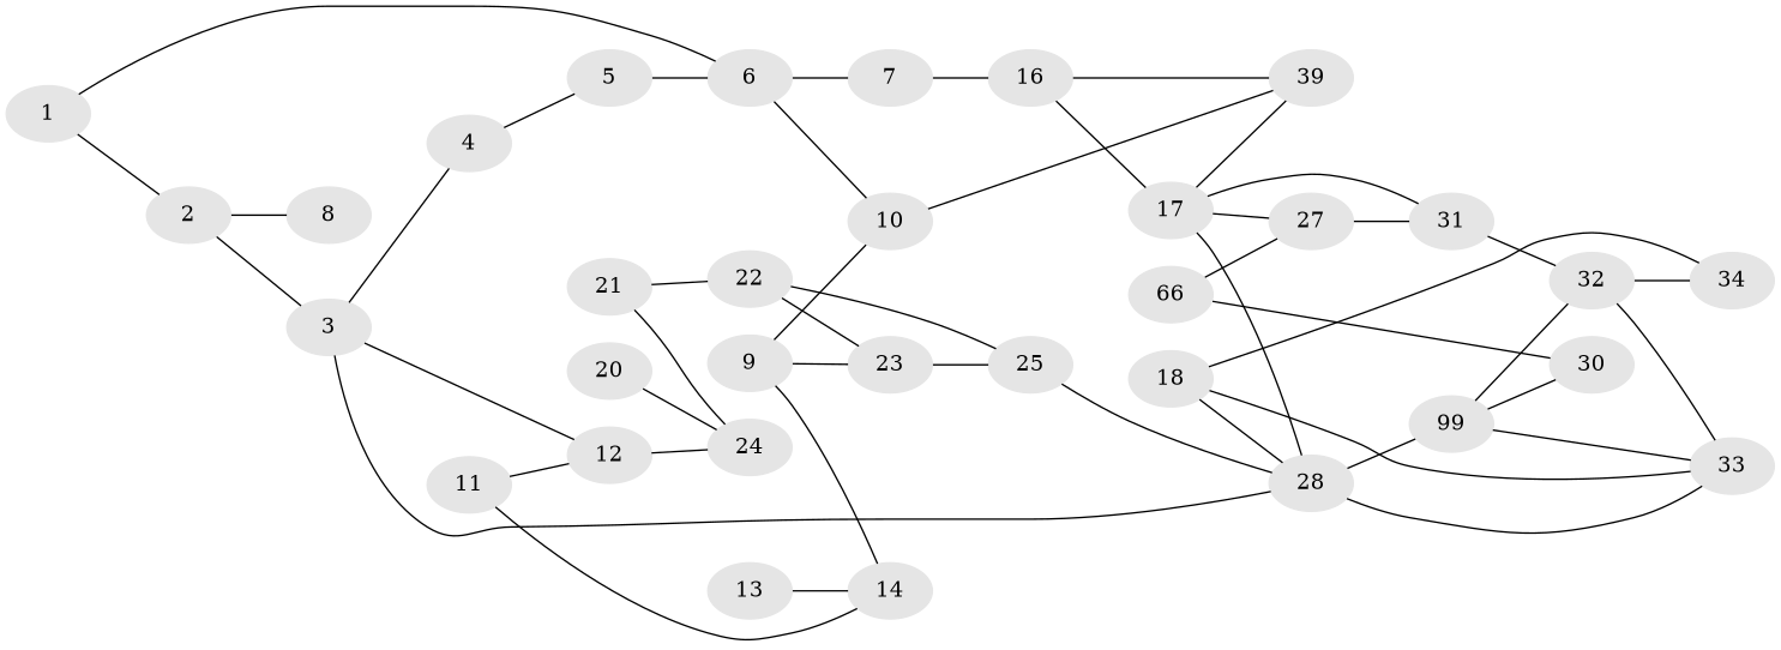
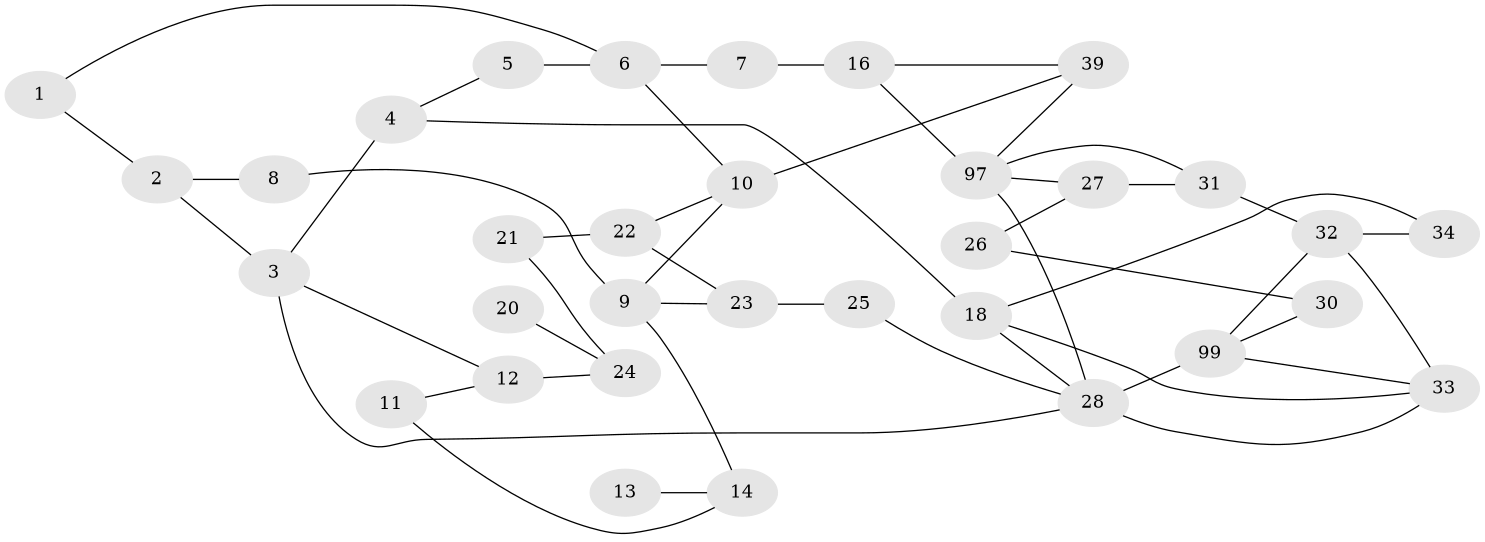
  graph {
    rankdir=LR
    node [color=gray90 style=filled]
    edge [weight=1.0]
    1
    2
    6
    3
    8
    7
    10
    4
    12
    28
    9
    5
    18
    24
    33
    n16 [label=99]
    34
    16
    n19 [label=39]
-   17
+   17 [label=97]
    14
    23
    13
    25
    11
    20
    27
    31
    32
    21
    22
-   26 [label=66]
+   26
    30
    1 -- 2
    1 -- 6
    2 -- 3
    2 -- 8
    6 -- 7
    6 -- 10
    3 -- 4
    3 -- 12
    3 -- 28
+   8 -- 9
    7 -- 16
    10 -- n19
    4 -- 5
+   4 -- 18 [weight=2.0]
    12 -- 24
    28 -- 33
    28 -- n16
    9 -- 10 [weight=2.0]
    9 -- 14
    9 -- 23 [weight=2.0]
    5 -- 6
    18 -- 28
    18 -- 33
    18 -- 34
    n16 -- 33
    n16 -- 32
    n16 -- 30 [weight=2.0]
    16 -- n19
    16 -- 17
    17 -- 28 [weight=2.0]
    17 -- n19
    17 -- 27
    17 -- 31
    23 -- 25 [weight=2.0]
    13 -- 14
    25 -- 28 [weight=2.0]
    11 -- 12
    11 -- 14
    20 -- 24
    27 -- 31
    31 -- 32
    32 -- 33
    32 -- 34 [weight=2.0]
    21 -- 24
    21 -- 22 [weight=2.0]
    22 -- 23
-   22 -- 25 [weight=2.0]
+   22 -- 10 [weight=2.0]
    26 -- 27
    26 -- 30
  }
